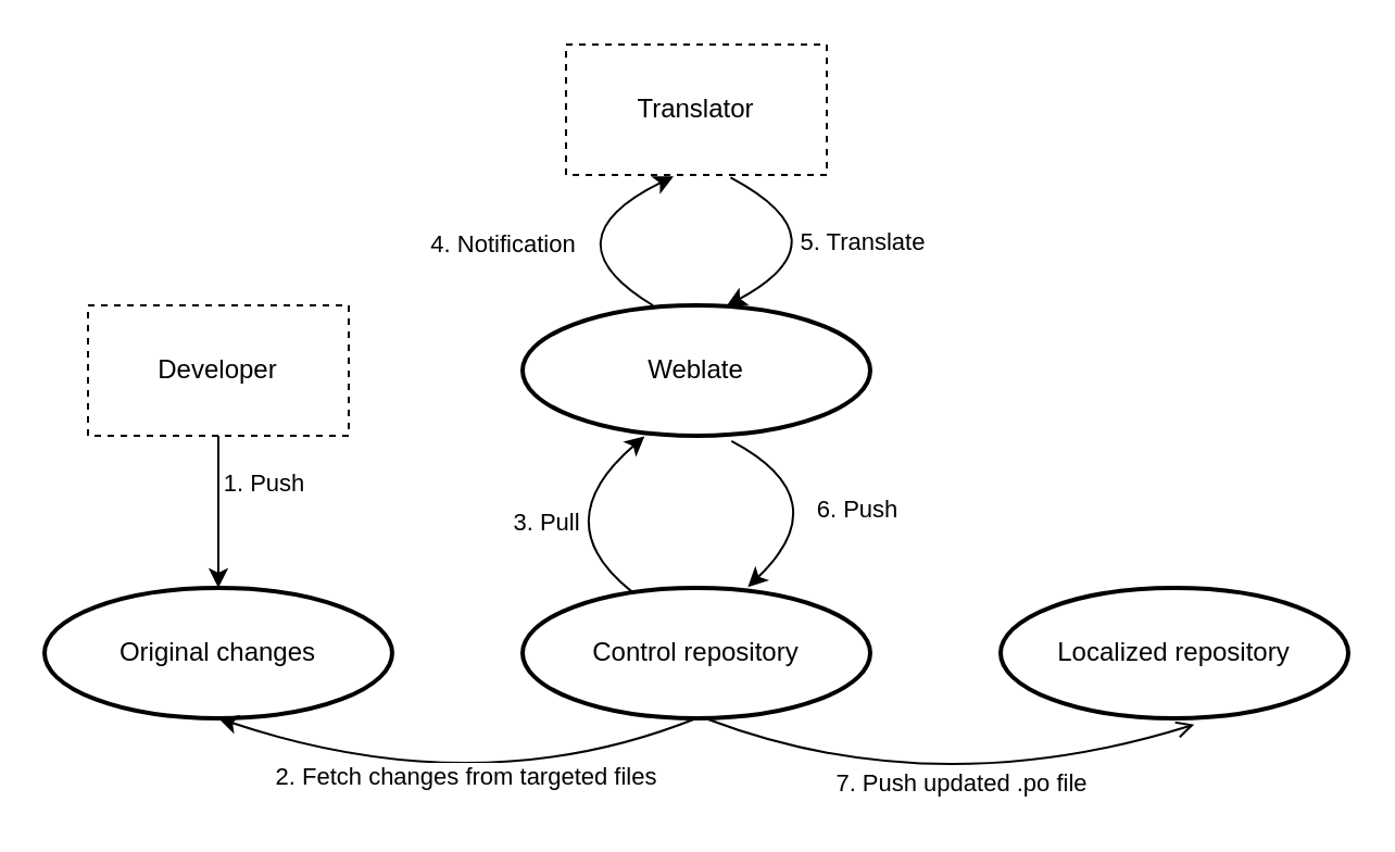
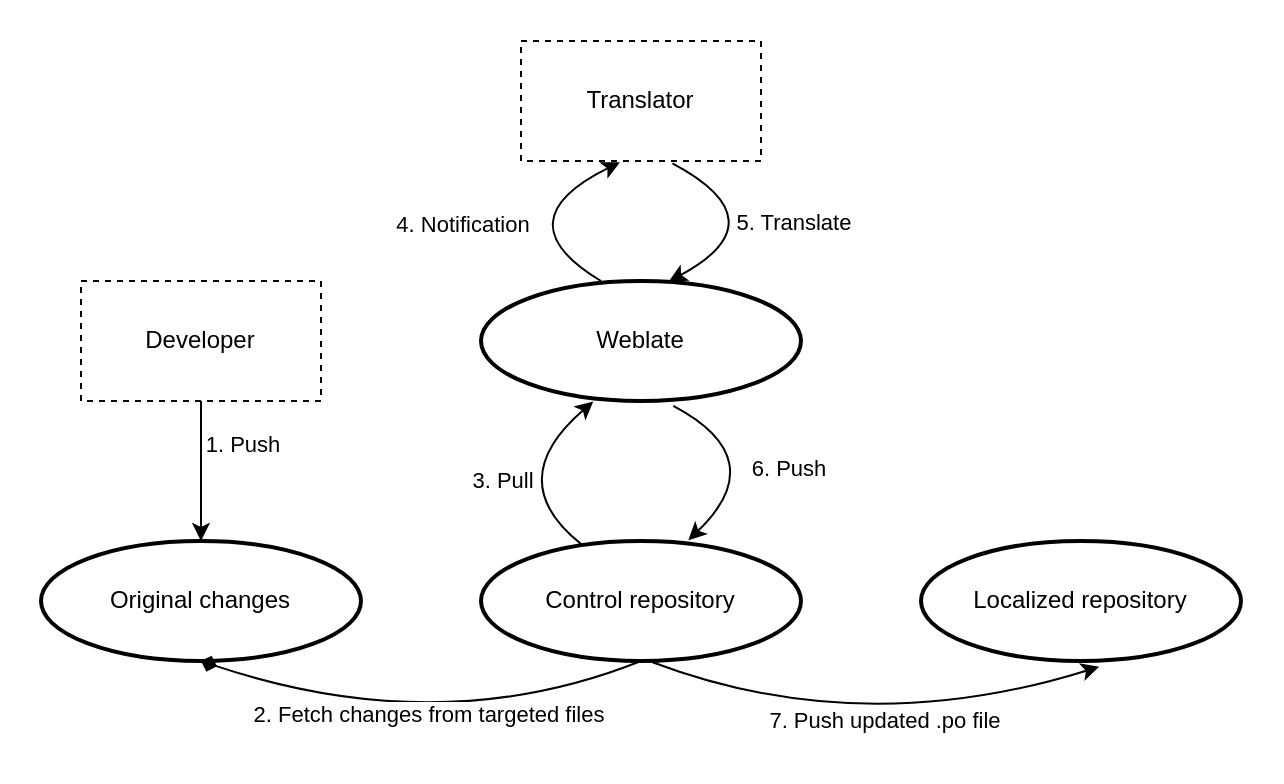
  <mxCell id="0" />
  <mxCell id="1" parent="0" />
  <mxCell id="2" value="Original changes" style="strokeWidth=2;html=1;shape=mxgraph.flowchart.start_1;whiteSpace=wrap;" vertex="1" parent="1"><mxGeometry x="20" y="270" width="160" height="60" as="geometry" /></mxCell>
  <mxCell id="3" value="Developer" style="rounded=0;whiteSpace=wrap;html=1;dashed=1;" vertex="1" parent="1"><mxGeometry x="40" y="140" width="120" height="60" as="geometry" /></mxCell>
  <mxCell id="4" value="" style="endArrow=classic;html=1;rounded=0;exitX=0.5;exitY=1;exitDx=0;exitDy=0;entryX=0.5;entryY=0;entryDx=0;entryDy=0;entryPerimeter=0;" edge="1" parent="1" source="3" target="2"><mxGeometry width="50" height="50" relative="1" as="geometry"><mxPoint x="100" y="310" as="sourcePoint" /><mxPoint x="160" y="310" as="targetPoint" /></mxGeometry></mxCell>
  <mxCell id="5" value="1. Push" style="edgeLabel;html=1;align=center;verticalAlign=middle;resizable=0;points=[];" vertex="1" connectable="0" parent="4"><mxGeometry x="-0.384" y="-1" relative="1" as="geometry"><mxPoint x="21" y="-1" as="offset" /></mxGeometry></mxCell>
- <mxCell id="6" value="" style="curved=1;endArrow=classic;html=1;rounded=0;exitX=0.5;exitY=1;exitDx=0;exitDy=0;entryX=0.5;entryY=1;entryDx=0;entryDy=0;entryPerimeter=0;exitPerimeter=0;" edge="1" parent="1" source="8" target="2"><mxGeometry width="50" height="50" relative="1" as="geometry"><mxPoint x="320" y="330" as="sourcePoint" /><mxPoint x="70" y="350" as="targetPoint" /><Array as="points"><mxPoint x="220" y="370" /></Array></mxGeometry></mxCell>
+ <mxCell id="6" value="" style="curved=1;endArrow=diamond;html=1;rounded=0;exitX=0.5;exitY=1;exitDx=0;exitDy=0;entryX=0.5;entryY=1;entryDx=0;entryDy=0;entryPerimeter=0;exitPerimeter=0;" edge="1" parent="1" source="8" target="2"><mxGeometry width="50" height="50" relative="1" as="geometry"><mxPoint x="320" y="330" as="sourcePoint" /><mxPoint x="70" y="350" as="targetPoint" /><Array as="points"><mxPoint x="220" y="370" /></Array></mxGeometry></mxCell>
  <mxCell id="7" value="2. Fetch changes from targeted files" style="edgeLabel;html=1;align=center;verticalAlign=middle;resizable=0;points=[];" vertex="1" connectable="0" parent="6"><mxGeometry x="0.131" y="-12" relative="1" as="geometry"><mxPoint x="13" y="6" as="offset" /></mxGeometry></mxCell>
  <mxCell id="8" value="Control repository" style="strokeWidth=2;html=1;shape=mxgraph.flowchart.start_1;whiteSpace=wrap;" vertex="1" parent="1"><mxGeometry x="240" y="270" width="160" height="60" as="geometry" /></mxCell>
  <mxCell id="9" value="Weblate" style="strokeWidth=2;html=1;shape=mxgraph.flowchart.start_1;whiteSpace=wrap;" vertex="1" parent="1"><mxGeometry x="240" y="140" width="160" height="60" as="geometry" /></mxCell>
  <mxCell id="10" value="" style="curved=1;endArrow=classic;html=1;rounded=0;exitX=0.315;exitY=0.03;exitDx=0;exitDy=0;entryX=0.351;entryY=1.004;entryDx=0;entryDy=0;entryPerimeter=0;exitPerimeter=0;" edge="1" parent="1" source="8" target="9"><mxGeometry width="50" height="50" relative="1" as="geometry"><mxPoint x="400" y="220" as="sourcePoint" /><mxPoint x="90" y="220" as="targetPoint" /><Array as="points"><mxPoint x="250" y="240" /></Array></mxGeometry></mxCell>
  <mxCell id="11" value="3. Pull" style="edgeLabel;html=1;align=center;verticalAlign=middle;resizable=0;points=[];" vertex="1" connectable="0" parent="10"><mxGeometry x="0.131" y="-12" relative="1" as="geometry"><mxPoint x="-17" y="-1" as="offset" /></mxGeometry></mxCell>
  <mxCell id="12" value="Translator" style="rounded=0;whiteSpace=wrap;html=1;dashed=1;" vertex="1" parent="1"><mxGeometry x="260" y="20" width="120" height="60" as="geometry" /></mxCell>
  <mxCell id="13" value="" style="curved=1;endArrow=classic;html=1;rounded=0;entryX=0.412;entryY=1.011;entryDx=0;entryDy=0;entryPerimeter=0;" edge="1" parent="1" source="9" target="12"><mxGeometry width="50" height="50" relative="1" as="geometry"><mxPoint x="300.4" y="171.56" as="sourcePoint" /><mxPoint x="306.16" y="100" as="targetPoint" /><Array as="points"><mxPoint x="300" y="140" /><mxPoint x="250" y="110" /></Array></mxGeometry></mxCell>
  <mxCell id="14" value="4. Notification" style="edgeLabel;html=1;align=center;verticalAlign=middle;resizable=0;points=[];" vertex="1" connectable="0" parent="13"><mxGeometry x="0.131" y="-12" relative="1" as="geometry"><mxPoint x="-35" y="-4" as="offset" /></mxGeometry></mxCell>
  <mxCell id="15" value="" style="curved=1;endArrow=classic;html=1;rounded=0;exitX=0.631;exitY=1.019;exitDx=0;exitDy=0;exitPerimeter=0;entryX=0.587;entryY=0.004;entryDx=0;entryDy=0;entryPerimeter=0;" edge="1" parent="1" source="12" target="9"><mxGeometry width="50" height="50" relative="1" as="geometry"><mxPoint x="310" y="150" as="sourcePoint" /><mxPoint x="336" y="140" as="targetPoint" /><Array as="points"><mxPoint x="390" y="110" /></Array></mxGeometry></mxCell>
  <mxCell id="16" value="5. Translate&amp;nbsp;" style="edgeLabel;html=1;align=center;verticalAlign=middle;resizable=0;points=[];" vertex="1" connectable="0" parent="15"><mxGeometry x="0.131" y="-12" relative="1" as="geometry"><mxPoint x="22" y="7" as="offset" /></mxGeometry></mxCell>
  <mxCell id="17" value="" style="curved=1;endArrow=classic;html=1;rounded=0;exitX=0.601;exitY=1.041;exitDx=0;exitDy=0;exitPerimeter=0;entryX=0.648;entryY=-0.007;entryDx=0;entryDy=0;entryPerimeter=0;" edge="1" parent="1" source="9" target="8"><mxGeometry width="50" height="50" relative="1" as="geometry"><mxPoint x="331.8" y="200" as="sourcePoint" /><mxPoint x="330" y="259.1" as="targetPoint" /><Array as="points"><mxPoint x="386.08" y="228.86" /></Array></mxGeometry></mxCell>
  <mxCell id="18" value="6. Push" style="edgeLabel;html=1;align=center;verticalAlign=middle;resizable=0;points=[];" vertex="1" connectable="0" parent="17"><mxGeometry x="0.131" y="-12" relative="1" as="geometry"><mxPoint x="22" y="7" as="offset" /></mxGeometry></mxCell>
  <mxCell id="19" value="Localized repository" style="strokeWidth=2;html=1;shape=mxgraph.flowchart.start_1;whiteSpace=wrap;" vertex="1" parent="1"><mxGeometry x="460" y="270" width="160" height="60" as="geometry" /></mxCell>
- <mxCell id="20" value="" style="curved=1;endArrow=open;html=1;rounded=0;exitX=0.536;exitY=1.01;exitDx=0;exitDy=0;entryX=0.557;entryY=1.047;entryDx=0;entryDy=0;entryPerimeter=0;exitPerimeter=0;" edge="1" parent="1" source="8" target="19"><mxGeometry width="50" height="50" relative="1" as="geometry"><mxPoint x="330" y="340" as="sourcePoint" /><mxPoint x="110" y="340" as="targetPoint" /><Array as="points"><mxPoint x="430" y="370" /></Array></mxGeometry></mxCell>
+ <mxCell id="20" value="" style="curved=1;endArrow=classic;html=1;rounded=0;exitX=0.536;exitY=1.01;exitDx=0;exitDy=0;entryX=0.557;entryY=1.047;entryDx=0;entryDy=0;entryPerimeter=0;exitPerimeter=0;" edge="1" parent="1" source="8" target="19"><mxGeometry width="50" height="50" relative="1" as="geometry"><mxPoint x="330" y="340" as="sourcePoint" /><mxPoint x="110" y="340" as="targetPoint" /><Array as="points"><mxPoint x="430" y="370" /></Array></mxGeometry></mxCell>
  <mxCell id="21" value="7. Push updated .po file" style="edgeLabel;html=1;align=center;verticalAlign=middle;resizable=0;points=[];" vertex="1" connectable="0" parent="20"><mxGeometry x="0.131" y="-12" relative="1" as="geometry"><mxPoint x="-14" y="-15" as="offset" /></mxGeometry></mxCell>
